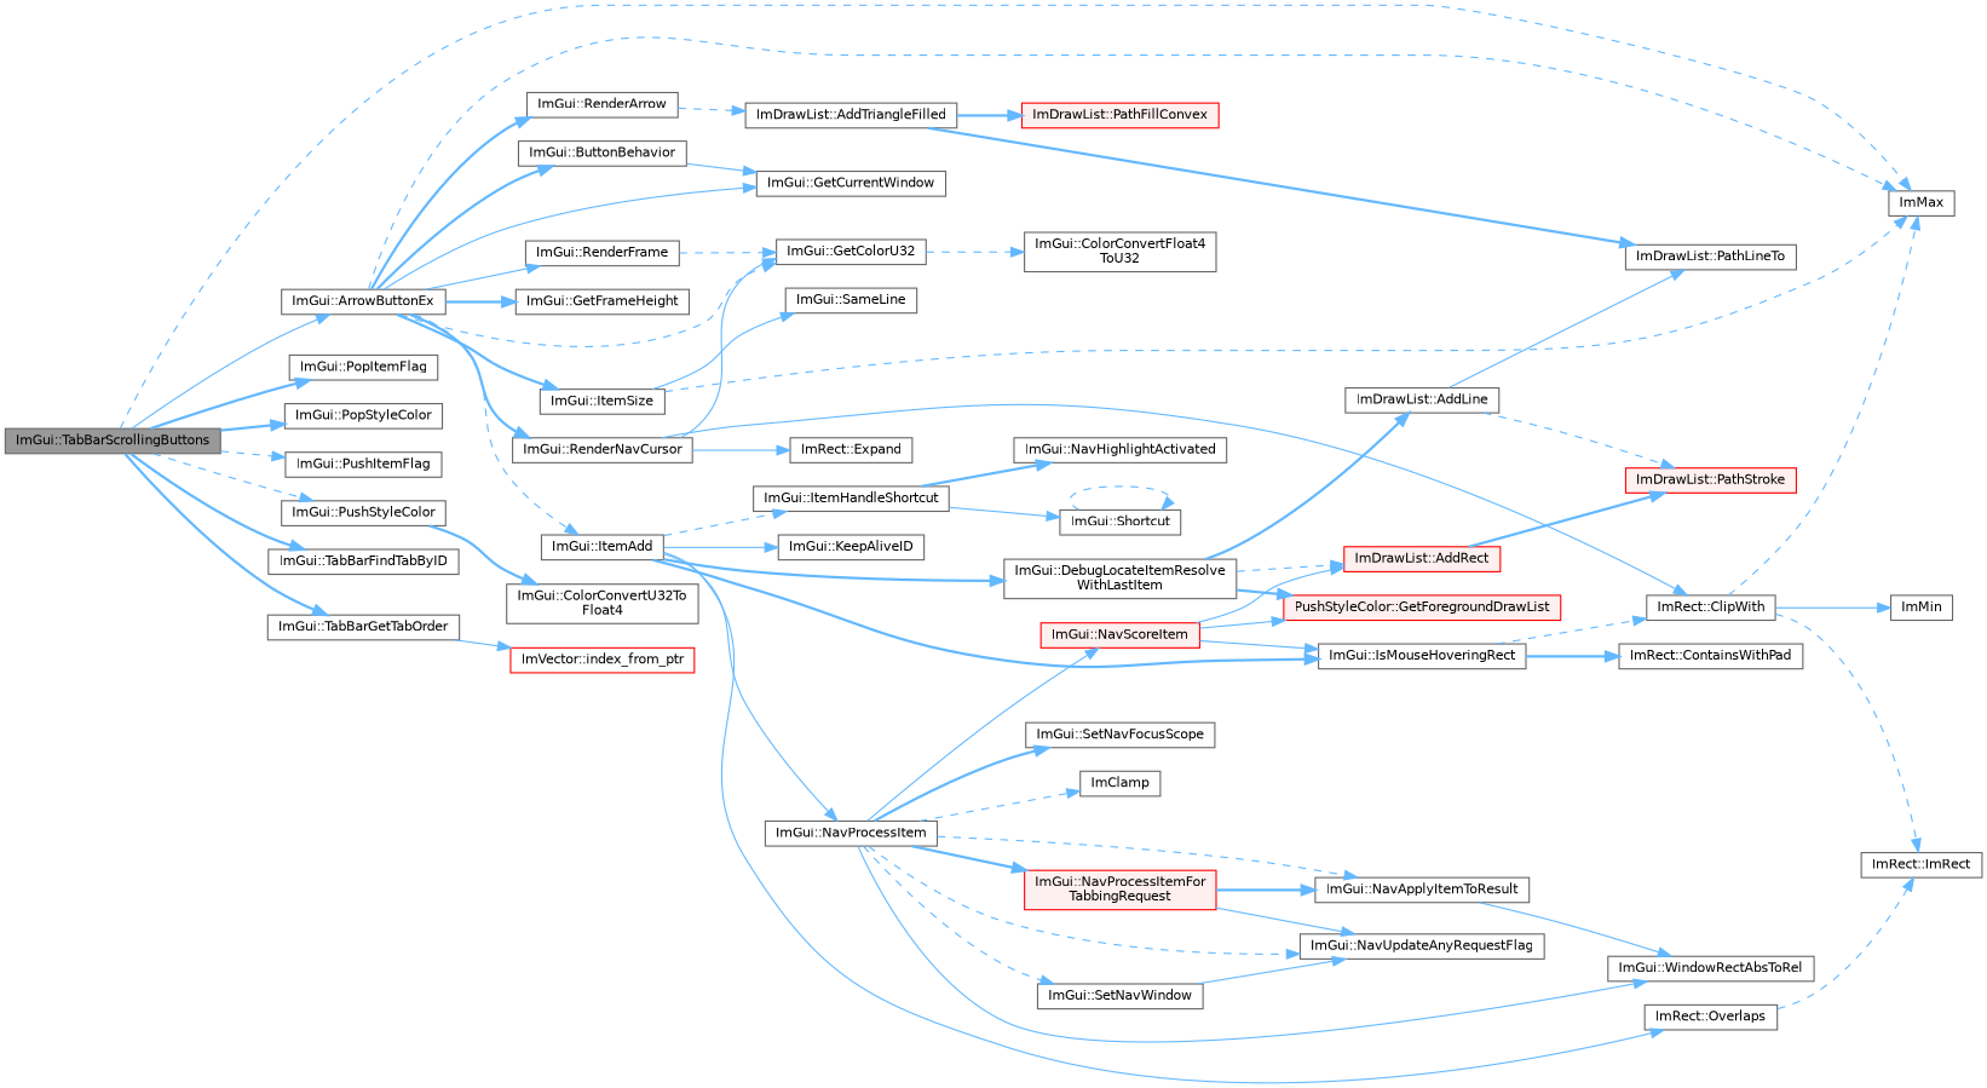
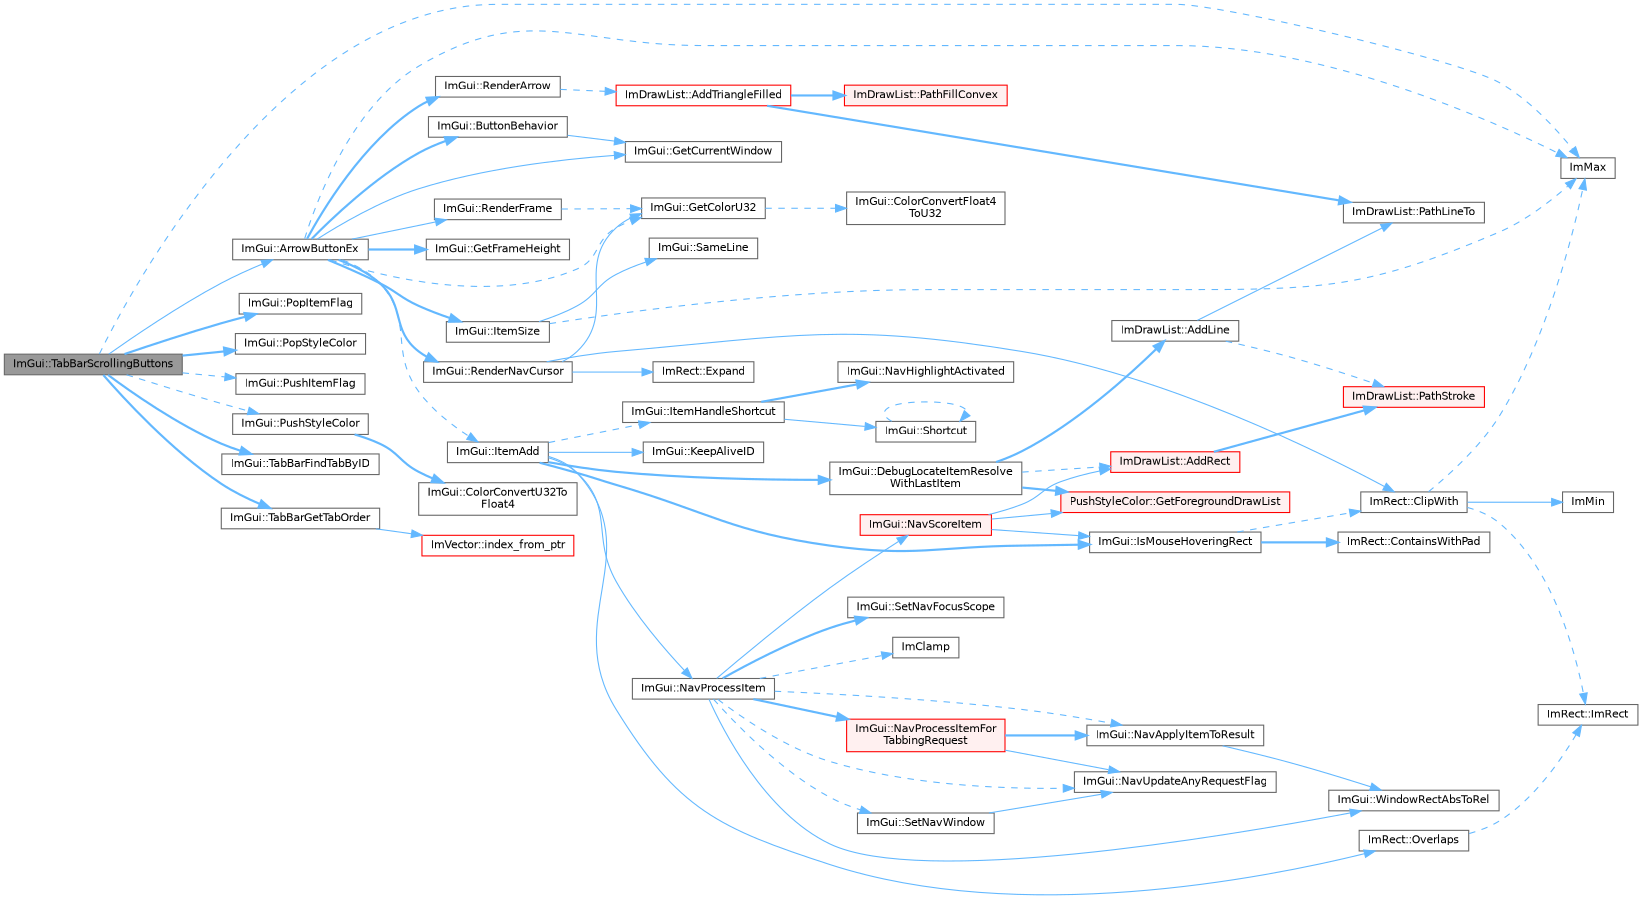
  digraph {
    rankdir=LR
    node [color=grey40 fillcolor=white fontname=Helvetica fontsize=10 shape=box style=filled]
    edge [color=steelblue1 fontname=Helvetica fontsize=10 labelfontname=Helvetica labelfontsize=10 style=solid]
    n1 [color=gray40 fillcolor=grey60 fontcolor=black height=0.2 label="ImGui::TabBarScrollingButtons" width=0.4]
    n2 [height=0.2 label="ImGui::ArrowButtonEx" width=0.4]
    n3 [height=0.2 label=ImMax width=0.4]
    n4 [height=0.2 label="ImGui::PopItemFlag" width=0.4]
    n5 [height=0.2 label="ImGui::PopStyleColor" width=0.4]
    n6 [height=0.2 label="ImGui::PushItemFlag" width=0.4]
    n7 [height=0.2 label="ImGui::PushStyleColor" width=0.4]
    n8 [height=0.2 label="ImGui::TabBarFindTabByID" width=0.4]
    n9 [height=0.2 label="ImGui::TabBarGetTabOrder" width=0.4]
    n10 [height=0.2 label="ImGui::ButtonBehavior" width=0.4]
    n11 [height=0.2 label="ImGui::GetCurrentWindow" width=0.4]
    n12 [height=0.2 label="ImGui::GetColorU32" width=0.4]
    n13 [height=0.2 label="ImGui::GetFrameHeight" width=0.4]
    n14 [height=0.2 label="ImGui::ItemAdd" width=0.4]
    n15 [height=0.2 label="ImGui::ItemSize" width=0.4]
    n16 [height=0.2 label="ImGui::RenderArrow" width=0.4]
    n17 [height=0.2 label="ImGui::RenderFrame" width=0.4]
    n18 [height=0.2 label="ImGui::RenderNavCursor" width=0.4]
    n19 [height=0.2 label="ImGui::ColorConvertU32To\lFloat4" width=0.4]
    n20 [color=red height=0.2 label="ImVector::index_from_ptr" width=0.4]
    n21 [height=0.2 label="ImGui::ColorConvertFloat4\lToU32" width=0.4]
    n22 [height=0.2 label="ImGui::DebugLocateItemResolve\lWithLastItem" width=0.4]
    n23 [height=0.2 label="ImGui::IsMouseHoveringRect" width=0.4]
    n24 [height=0.2 label="ImGui::ItemHandleShortcut" width=0.4]
    n25 [height=0.2 label="ImGui::KeepAliveID" width=0.4]
    n26 [height=0.2 label="ImGui::NavProcessItem" width=0.4]
    n27 [height=0.2 label="ImRect::Overlaps" width=0.4]
    n28 [height=0.2 label="ImGui::SameLine" width=0.4]
-   n29 [height=0.2 label="ImDrawList::AddTriangleFilled" width=0.4]
+   n29 [color=red height=0.2 label="ImDrawList::AddTriangleFilled" width=0.4]
    n30 [height=0.2 label="ImRect::ClipWith" width=0.4]
    n31 [height=0.2 label="ImRect::Expand" width=0.4]
    n32 [height=0.2 label="ImDrawList::AddLine" width=0.4]
    n33 [color=red fillcolor="#FFF0F0" height=0.2 label="ImDrawList::AddRect" width=0.4]
    n34 [color=red fillcolor="#FFF0F0" height=0.2 label="PushStyleColor::GetForegroundDrawList" width=0.4]
    n35 [height=0.2 label="ImRect::ContainsWithPad" width=0.4]
    n36 [height=0.2 label="ImGui::NavHighlightActivated" width=0.4]
    n37 [height=0.2 label="ImGui::Shortcut" width=0.4]
    n38 [height=0.2 label=ImClamp width=0.4]
    n39 [height=0.2 label="ImGui::NavApplyItemToResult" width=0.4]
    n40 [height=0.2 label="ImGui::WindowRectAbsToRel" width=0.4]
    n41 [color=red fillcolor="#FFF0F0" height=0.2 label="ImGui::NavProcessItemFor\lTabbingRequest" width=0.4]
    n42 [height=0.2 label="ImGui::NavUpdateAnyRequestFlag" width=0.4]
    n43 [color=red fillcolor="#FFF0F0" height=0.2 label="ImGui::NavScoreItem" width=0.4]
    n44 [height=0.2 label="ImGui::SetNavFocusScope" width=0.4]
    n45 [height=0.2 label="ImGui::SetNavWindow" width=0.4]
    n46 [height=0.2 label="ImRect::ImRect" width=0.4]
    n47 [height=0.2 label="ImDrawList::PathLineTo" width=0.4]
    n48 [color=red fillcolor="#FFF0F0" height=0.2 label="ImDrawList::PathStroke" width=0.4]
    n49 [height=0.2 label=ImMin width=0.4]
    n50 [color=red fillcolor="#FFF0F0" height=0.2 label="ImDrawList::PathFillConvex" width=0.4]
    n1 -> n2
    n1 -> n3 [style=dashed]
    n1 -> n4 [style=bold]
    n1 -> n5 [style=bold]
    n1 -> n6 [style=dashed]
    n1 -> n7 [style=dashed]
    n1 -> n8 [style=bold]
    n1 -> n9 [style=bold]
    n2 -> n3 [style=dashed]
    n2 -> n10 [style=bold]
    n2 -> n11
    n2 -> n12 [style=dashed]
    n2 -> n13 [style=bold]
    n2 -> n14 [style=dashed]
    n2 -> n15 [style=bold]
    n2 -> n16 [style=bold]
    n2 -> n17
    n2 -> n18 [style=bold]
    n7 -> n19 [style=bold]
    n9 -> n20
    n10 -> n11
    n12 -> n21 [style=dashed]
    n14 -> n22 [style=bold]
    n14 -> n23 [style=bold]
    n14 -> n24 [style=dashed]
    n14 -> n25
    n14 -> n26
    n14 -> n27
    n15 -> n3 [style=dashed]
    n15 -> n28
    n16 -> n29 [style=dashed]
    n17 -> n12 [style=dashed]
    n18 -> n12
    n18 -> n30
    n18 -> n31
    n22 -> n32 [style=bold]
    n22 -> n33 [style=dashed]
    n22 -> n34 [style=bold]
    n23 -> n30 [style=dashed]
    n23 -> n35 [style=bold]
    n24 -> n36 [style=bold]
    n24 -> n37
    n26 -> n38 [style=dashed]
    n26 -> n39 [style=dashed]
    n26 -> n40
    n26 -> n41 [style=bold]
    n26 -> n42 [style=dashed]
    n26 -> n43
    n26 -> n44 [style=bold]
    n26 -> n45 [style=dashed]
    n27 -> n46 [style=dashed]
    n29 -> n47 [style=bold]
    n29 -> n50 [style=bold]
    n30 -> n3 [style=dashed]
    n30 -> n46 [style=dashed]
    n30 -> n49
    n32 -> n47
    n32 -> n48 [style=dashed]
    n33 -> n48 [style=bold]
    n37 -> n37 [style=dashed]
    n39 -> n40
    n41 -> n39 [style=bold]
    n41 -> n42
    n43 -> n23
    n43 -> n33
    n43 -> n34
    n45 -> n42
  }
